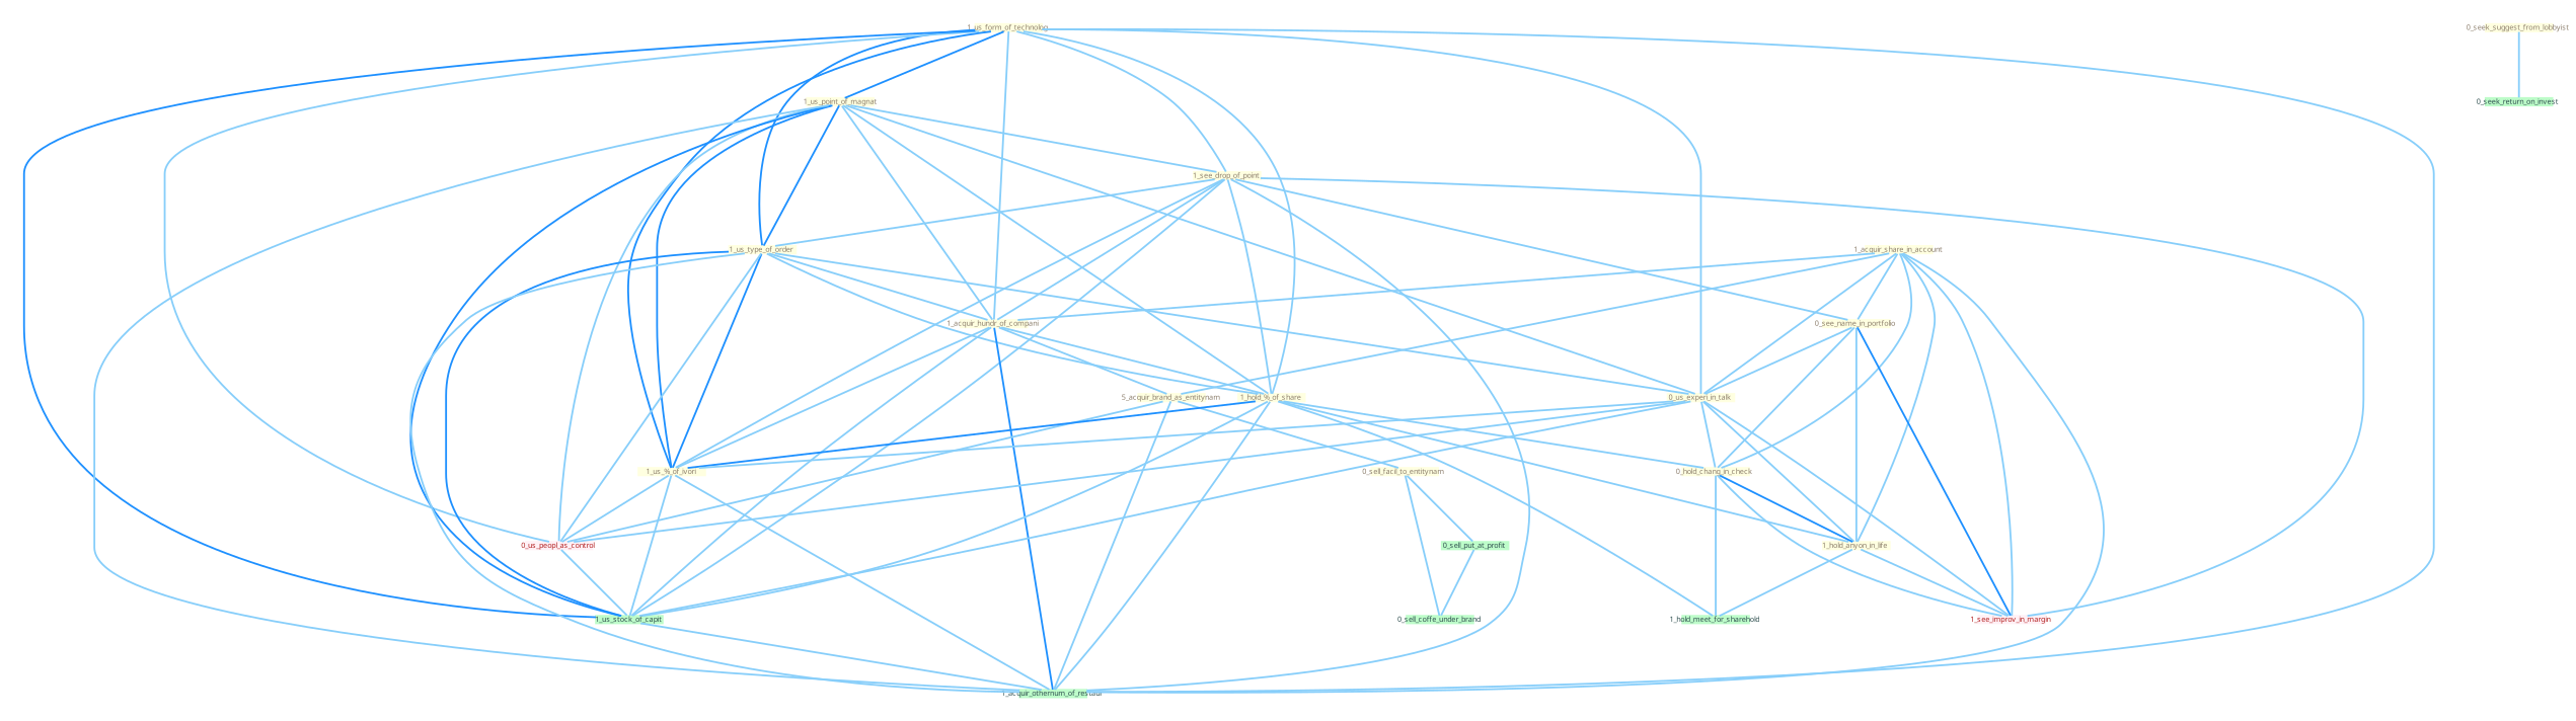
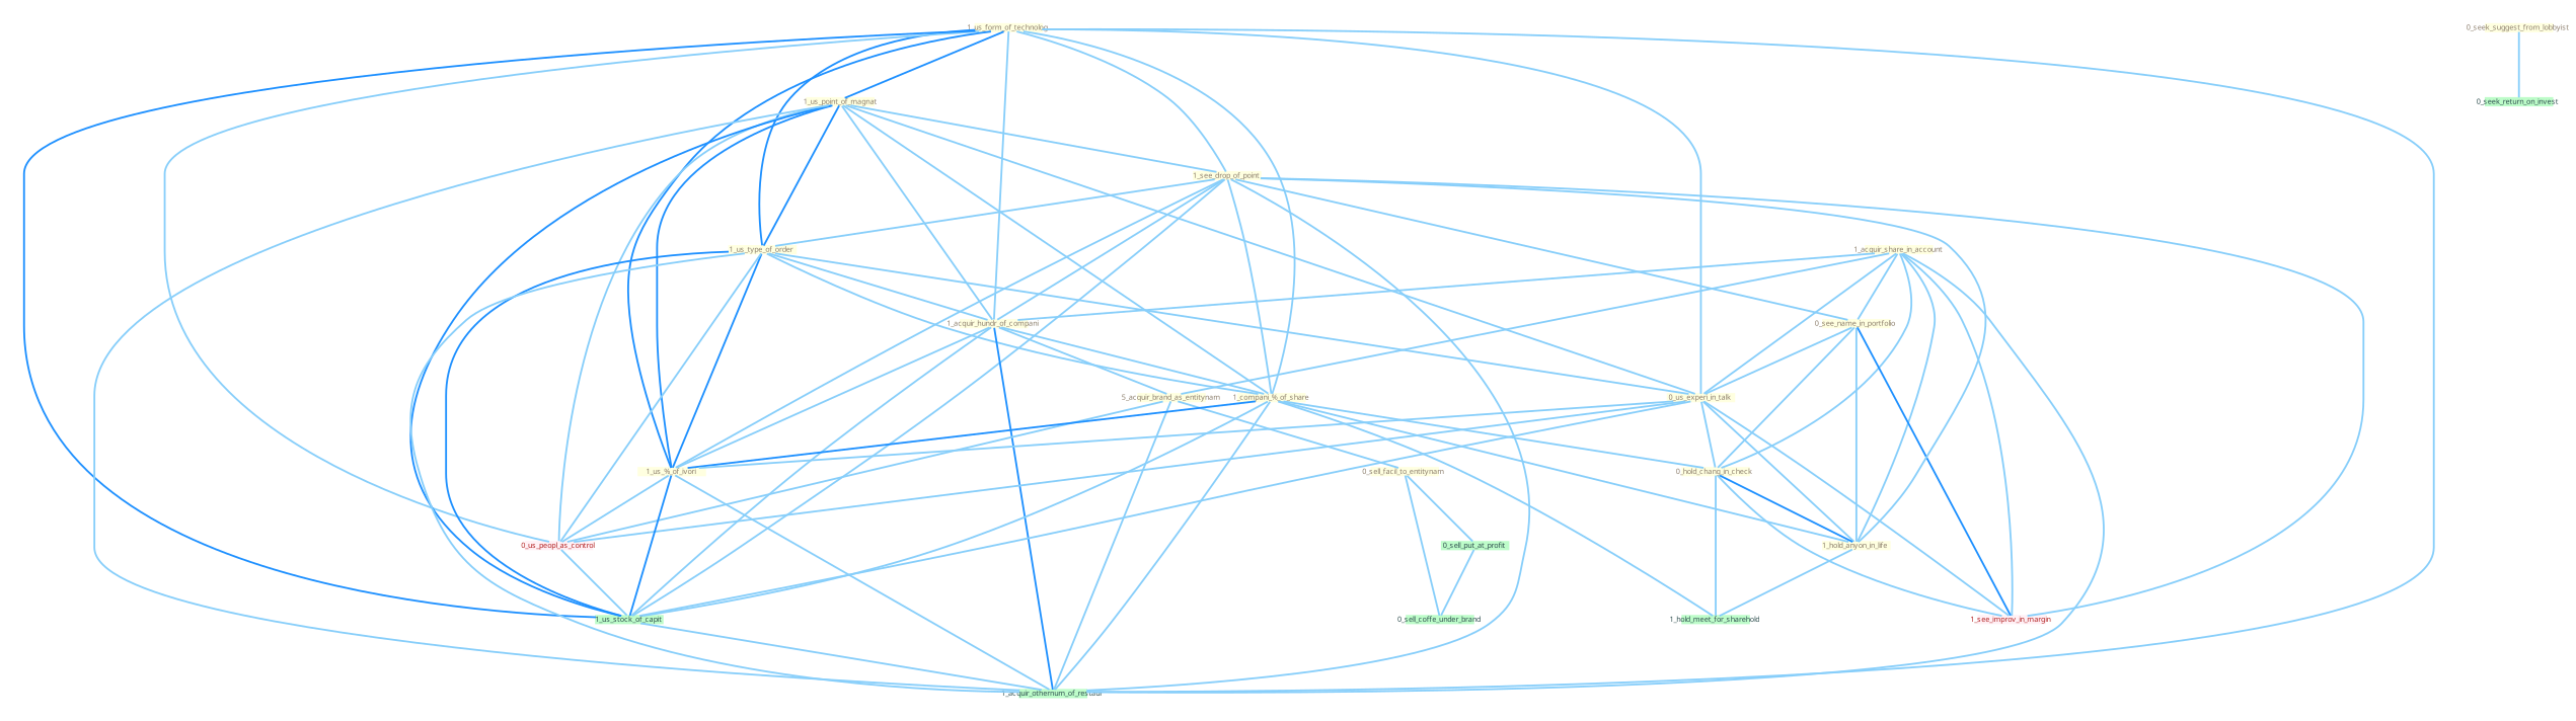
  graph {
    fontname="Noto Sans"
    node [color="#ffffe0" fixedsize=true fontcolor="#8b7d6b" fontname="Noto Sans" fontsize=4 shape=polygon style=filled]
    edge [color="#87cefa" fontname="Noto Sans" w=1]
    "1_us_form_of_technolog " [height=.06 width=.5]
    n2 [height=.06 label="1_us_point_of_magnat" width=.5]
    "1_see_drop_of_point " [height=.06 width=.5]
    "1_acquir_share_in_account " [height=.06 width=.5]
    "0_seek_suggest_from_lobbyist " [height=.06 width=.5]
    "1_us_type_of_order " [height=.06 width=.5]
    "1_acquir_hundr_of_compani " [height=.06 width=.5]
    n8 [height=.06 label="5_acquir_brand_as_entitynam" width=.5]
-   "1_hold_%_of_share " [height=.06 width=.5]
+   "1_hold_%_of_share " [height=.06 width=.5 label="1_compani_%_of_share"]
    "0_see_name_in_portfolio " [height=.06 width=.5]
    "0_us_experi_in_talk " [height=.06 width=.5]
    "0_sell_facil_to_entitynam " [height=.06 width=.5]
    "0_hold_chang_in_check " [height=.06 width=.5]
    "1_us_%_of_ivori " [height=.06 width=.5]
    "1_hold_anyon_in_life " [height=.06 width=.5]
    "0_us_peopl_as_control " [color="#fff0f5" fontcolor="#b22222" height=.06 width=.5]
    "1_see_improv_in_margin " [color="#fff0f5" fontcolor="#b22222" height=.06 width=.5]
    "1_us_stock_of_capit " [color="#BDFCC9" fontcolor="#2f4f4f" height=.06 width=.5]
    "1_acquir_othernum_of_restaur " [color="#BDFCC9" fontcolor="#2f4f4f" height=.06 width=.5]
    "0_seek_return_on_invest " [color="#BDFCC9" fontcolor="#2f4f4f" height=.06 width=.5]
    "1_hold_meet_for_sharehold " [color="#BDFCC9" fontcolor="#2f4f4f" height=.06 width=.5]
    "0_sell_put_at_profit " [color="#BDFCC9" fontcolor="#2f4f4f" height=.06 width=.5]
    "0_sell_coffe_under_brand " [color="#BDFCC9" fontcolor="#2f4f4f" height=.06 width=.5]
    subgraph sub_1 {
      "1_us_form_of_technolog "
      n2
      "1_see_drop_of_point "
      "1_acquir_share_in_account "
      "0_seek_suggest_from_lobbyist "
      "1_us_type_of_order "
      "1_acquir_hundr_of_compani "
      n8
      "1_hold_%_of_share "
      "0_see_name_in_portfolio "
      "0_us_experi_in_talk "
      "0_sell_facil_to_entitynam "
      "0_hold_chang_in_check "
      "1_us_%_of_ivori "
      "1_hold_anyon_in_life "
    }
    subgraph sub_2 {
      "0_us_peopl_as_control "
      "1_see_improv_in_margin "
    }
    "1_us_form_of_technolog " -- n2 [color="#1e90ff" w=2]
    "1_us_form_of_technolog " -- "1_see_drop_of_point "
    "1_us_form_of_technolog " -- "1_us_type_of_order " [color="#1e90ff" w=2]
    "1_us_form_of_technolog " -- "1_acquir_hundr_of_compani "
    "1_us_form_of_technolog " -- "1_hold_%_of_share "
    "1_us_form_of_technolog " -- "0_us_experi_in_talk "
    "1_us_form_of_technolog " -- "1_us_%_of_ivori " [color="#1e90ff" w=2]
    "1_us_form_of_technolog " -- "0_us_peopl_as_control "
    "1_us_form_of_technolog " -- "1_us_stock_of_capit " [color="#1e90ff" w=2]
    "1_us_form_of_technolog " -- "1_acquir_othernum_of_restaur "
    n2 -- "1_see_drop_of_point "
    n2 -- "1_us_type_of_order " [color="#1e90ff" w=2]
    n2 -- "1_acquir_hundr_of_compani "
    n2 -- "1_hold_%_of_share "
    n2 -- "0_us_experi_in_talk "
    n2 -- "1_us_%_of_ivori " [color="#1e90ff" w=2]
    n2 -- "0_us_peopl_as_control "
    n2 -- "1_us_stock_of_capit " [color="#1e90ff" w=2]
    n2 -- "1_acquir_othernum_of_restaur "
    "1_see_drop_of_point " -- "1_us_type_of_order "
    "1_see_drop_of_point " -- "1_acquir_hundr_of_compani "
    "1_see_drop_of_point " -- "1_hold_%_of_share "
    "1_see_drop_of_point " -- "0_see_name_in_portfolio "
    "1_see_drop_of_point " -- "1_us_%_of_ivori "
    "1_see_drop_of_point " -- "1_see_improv_in_margin "
    "1_see_drop_of_point " -- "1_us_stock_of_capit "
    "1_see_drop_of_point " -- "1_acquir_othernum_of_restaur "
    "1_acquir_share_in_account " -- "1_acquir_hundr_of_compani "
    "1_acquir_share_in_account " -- n8
    "1_acquir_share_in_account " -- "0_see_name_in_portfolio "
    "1_acquir_share_in_account " -- "0_us_experi_in_talk "
    "1_acquir_share_in_account " -- "0_hold_chang_in_check "
    "1_acquir_share_in_account " -- "1_hold_anyon_in_life "
    "1_acquir_share_in_account " -- "1_see_improv_in_margin "
    "1_acquir_share_in_account " -- "1_acquir_othernum_of_restaur "
    "0_seek_suggest_from_lobbyist " -- "0_seek_return_on_invest "
    "1_us_type_of_order " -- "1_acquir_hundr_of_compani "
    "1_us_type_of_order " -- "1_hold_%_of_share "
    "1_us_type_of_order " -- "0_us_experi_in_talk "
    "1_us_type_of_order " -- "1_us_%_of_ivori " [color="#1e90ff" w=2]
    "1_us_type_of_order " -- "0_us_peopl_as_control "
    "1_us_type_of_order " -- "1_us_stock_of_capit " [color="#1e90ff" w=2]
    "1_us_type_of_order " -- "1_acquir_othernum_of_restaur "
    "1_acquir_hundr_of_compani " -- n8
    "1_acquir_hundr_of_compani " -- "1_hold_%_of_share "
    "1_acquir_hundr_of_compani " -- "1_us_%_of_ivori "
    "1_acquir_hundr_of_compani " -- "1_us_stock_of_capit "
    "1_acquir_hundr_of_compani " -- "1_acquir_othernum_of_restaur " [color="#1e90ff" w=2]
    n8 -- "0_sell_facil_to_entitynam "
    n8 -- "0_us_peopl_as_control "
    n8 -- "1_acquir_othernum_of_restaur "
    "1_hold_%_of_share " -- "0_hold_chang_in_check "
    "1_hold_%_of_share " -- "1_us_%_of_ivori " [color="#1e90ff" w=2]
    "1_hold_%_of_share " -- "1_hold_anyon_in_life "
    "1_hold_%_of_share " -- "1_us_stock_of_capit "
    "1_hold_%_of_share " -- "1_acquir_othernum_of_restaur "
    "1_hold_%_of_share " -- "1_hold_meet_for_sharehold "
    "0_see_name_in_portfolio " -- "0_us_experi_in_talk "
    "0_see_name_in_portfolio " -- "0_hold_chang_in_check "
    "0_see_name_in_portfolio " -- "1_hold_anyon_in_life "
    "0_see_name_in_portfolio " -- "1_see_improv_in_margin " [color="#1e90ff" w=2]
    "0_us_experi_in_talk " -- "0_hold_chang_in_check "
    "0_us_experi_in_talk " -- "1_us_%_of_ivori "
    "0_us_experi_in_talk " -- "1_hold_anyon_in_life "
    "0_us_experi_in_talk " -- "0_us_peopl_as_control "
    "0_us_experi_in_talk " -- "1_see_improv_in_margin "
    "0_us_experi_in_talk " -- "1_us_stock_of_capit "
    "0_sell_facil_to_entitynam " -- "0_sell_put_at_profit "
    "0_sell_facil_to_entitynam " -- "0_sell_coffe_under_brand "
    "0_hold_chang_in_check " -- "1_hold_anyon_in_life " [color="#1e90ff" w=2]
    "0_hold_chang_in_check " -- "1_see_improv_in_margin "
    "0_hold_chang_in_check " -- "1_hold_meet_for_sharehold "
    "1_us_%_of_ivori " -- "0_us_peopl_as_control "
-   "1_us_%_of_ivori " -- "1_us_stock_of_capit " [w=2]
+   "1_us_%_of_ivori " -- "1_us_stock_of_capit " [color="#1e90ff" w=2]
    "1_us_%_of_ivori " -- "1_acquir_othernum_of_restaur "
-   "1_hold_anyon_in_life " -- "1_see_improv_in_margin "
+   "1_hold_anyon_in_life " -- "1_see_drop_of_point "
    "1_hold_anyon_in_life " -- "1_hold_meet_for_sharehold "
    "0_us_peopl_as_control " -- "1_us_stock_of_capit "
    "1_us_stock_of_capit " -- "1_acquir_othernum_of_restaur "
    "0_sell_put_at_profit " -- "0_sell_coffe_under_brand "
  }
